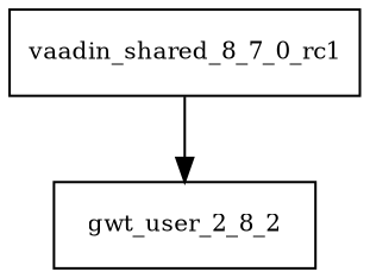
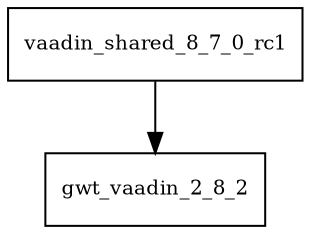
  digraph {
    node [fontsize=10.0 shape=box]
    vaadin_shared_8_7_0_rc1
-   gwt_user_2_8_2
+   gwt_user_2_8_2 [label=gwt_vaadin_2_8_2]
    vaadin_shared_8_7_0_rc1 -> gwt_user_2_8_2
  }
